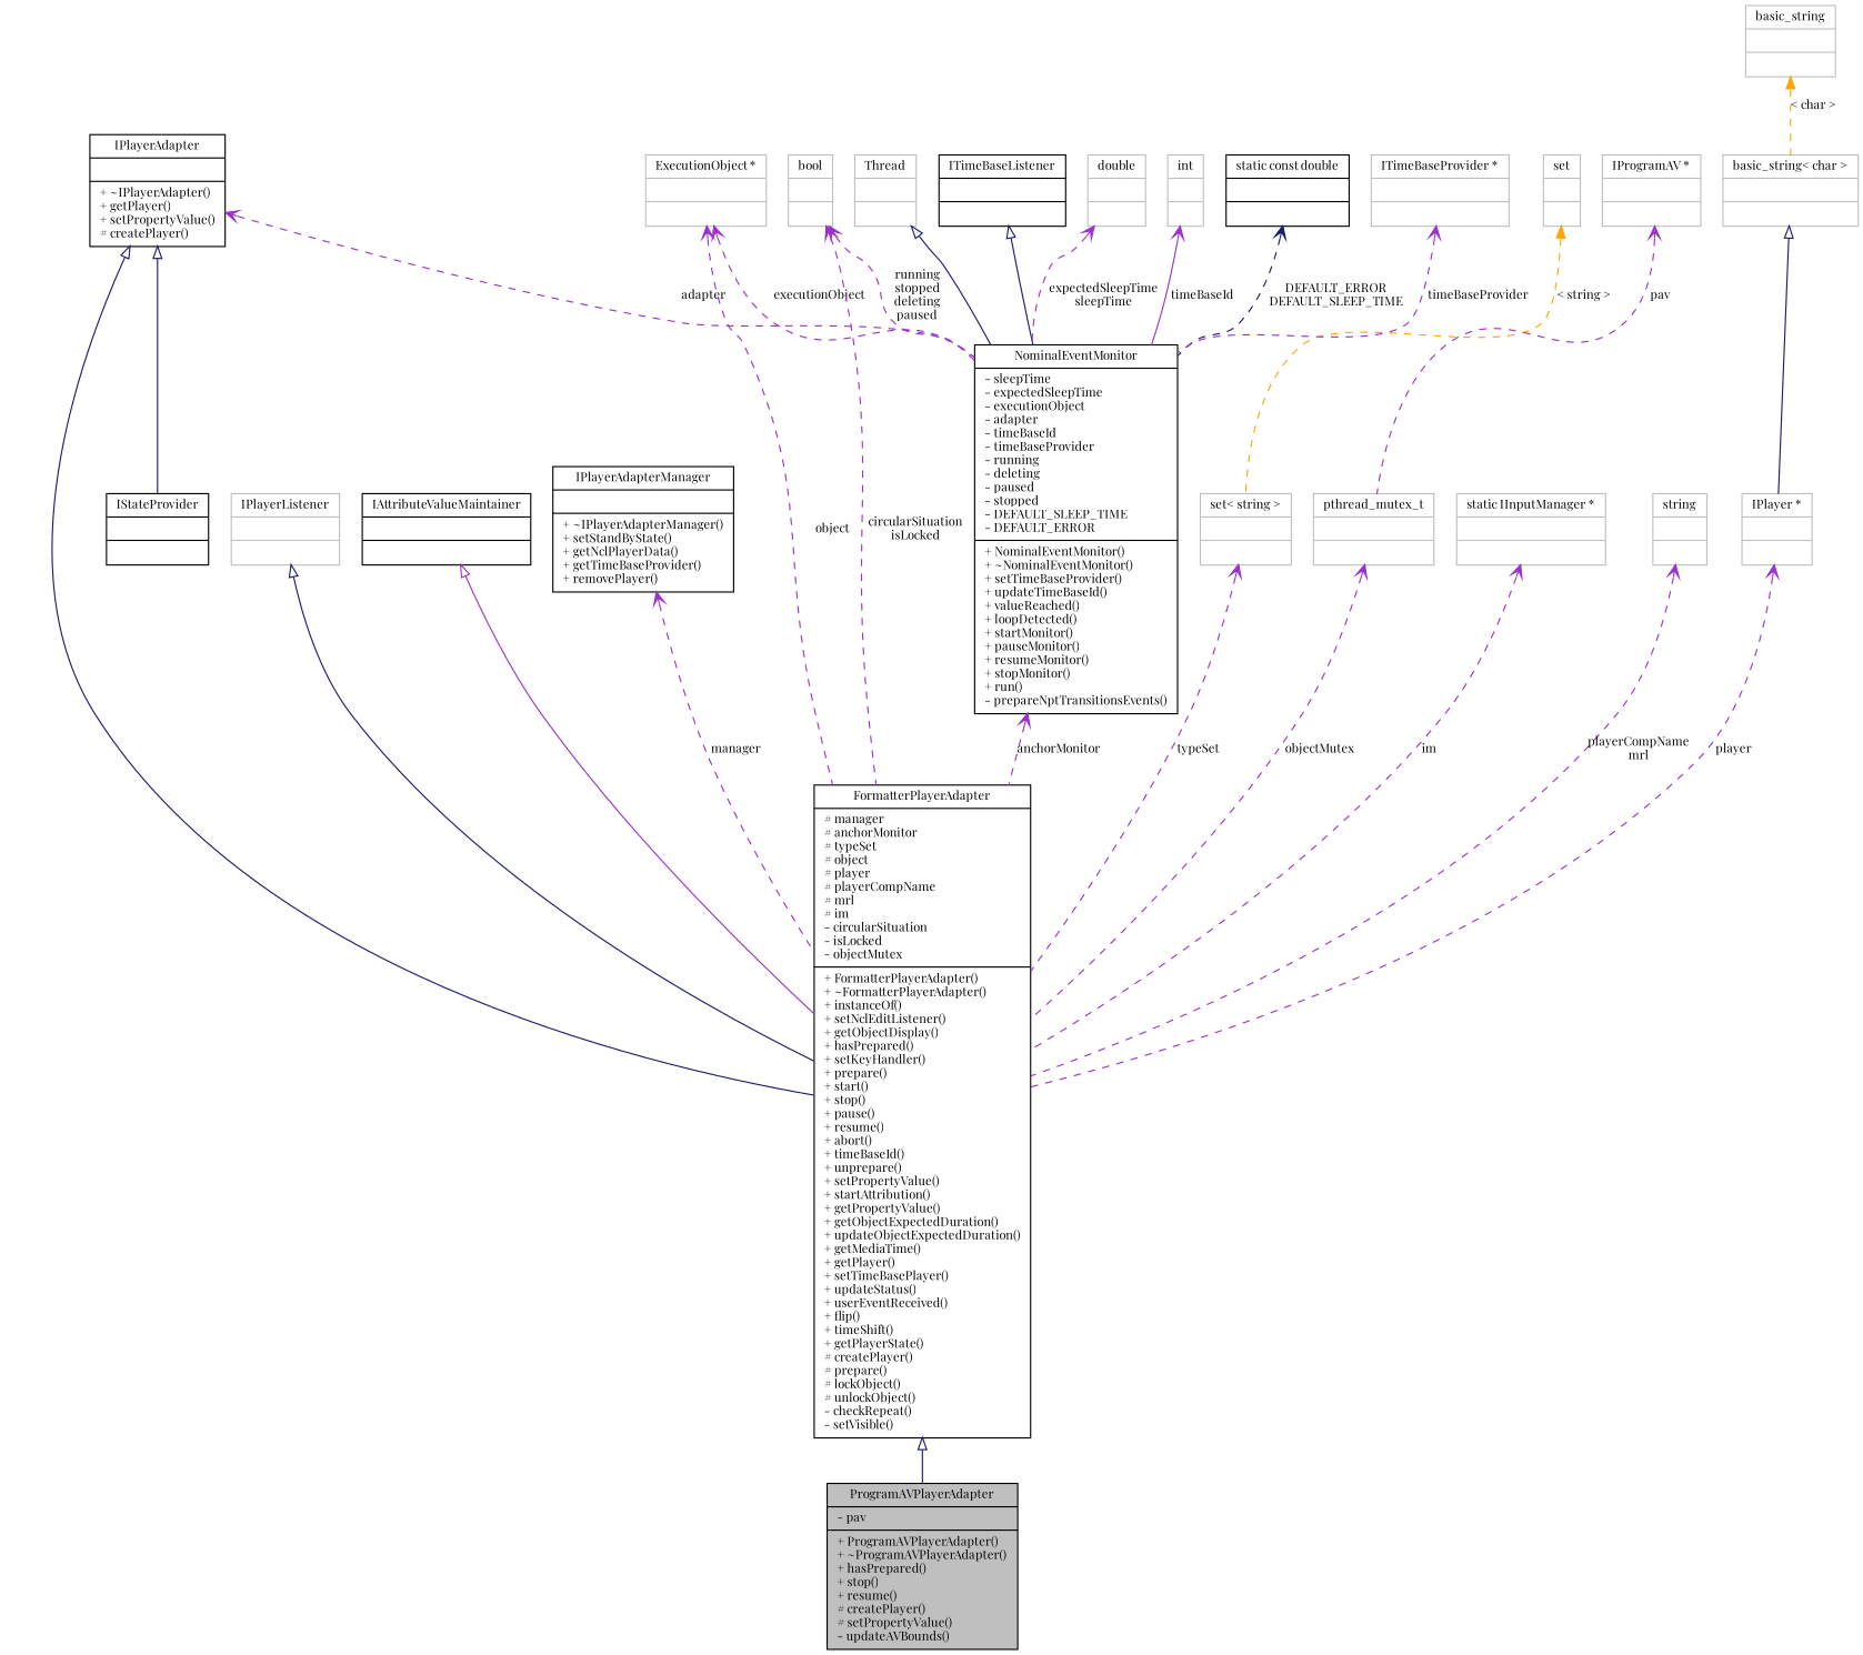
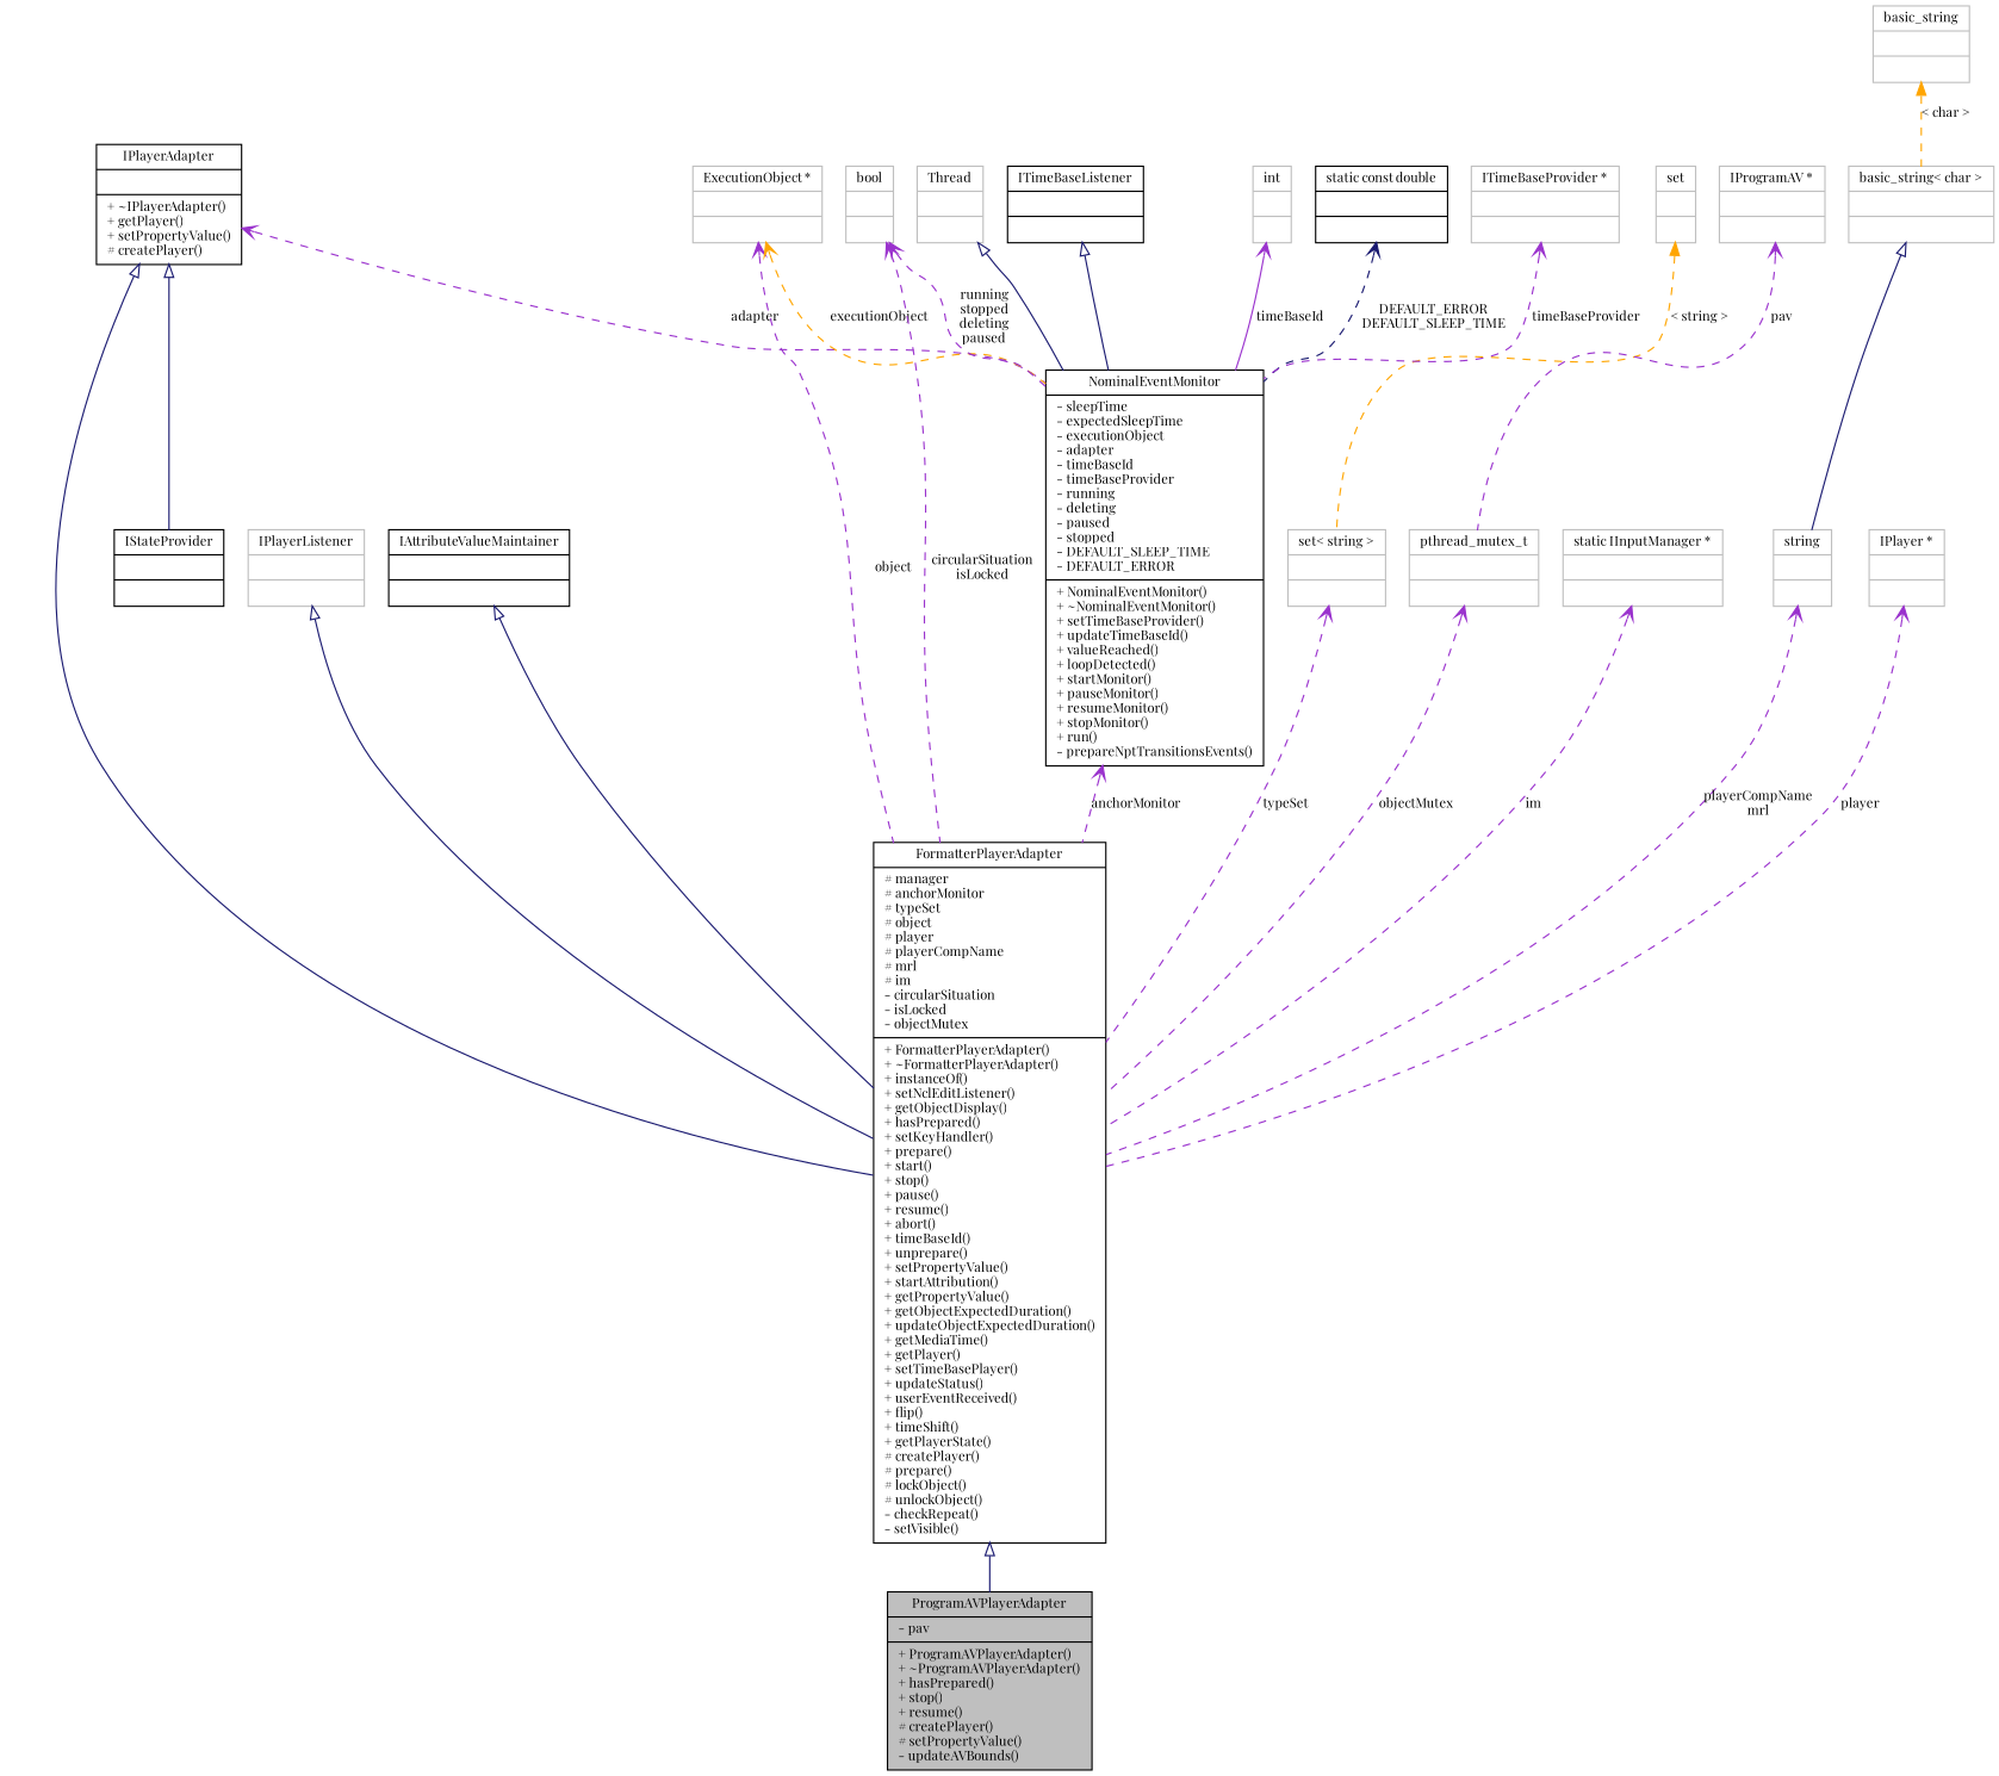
  digraph {
    fontname="Playfair Display"
    node [color=grey75 fillcolor=white fontname="Playfair Display" fontsize=10 shape=record style=filled]
    edge [arrowtail=open color=darkorchid3 dir=back fontname="Playfair Display" fontsize=10 labelfontname="FreeSans.ttf" labelfontsize=10 style=dashed]
    n1 [color=black fillcolor=grey75 fontcolor=black height=0.2 label="{ProgramAVPlayerAdapter\n|- pav\l|+ ProgramAVPlayerAdapter()\l+ ~ProgramAVPlayerAdapter()\l+ hasPrepared()\l+ stop()\l+ resume()\l# createPlayer()\l# setPropertyValue()\l- updateAVBounds()\l}" width=0.4]
    n2 [color=black height=0.2 label="{FormatterPlayerAdapter\n|# manager\l# anchorMonitor\l# typeSet\l# object\l# player\l# playerCompName\l# mrl\l# im\l- circularSituation\l- isLocked\l- objectMutex\l|+ FormatterPlayerAdapter()\l+ ~FormatterPlayerAdapter()\l+ instanceOf()\l+ setNclEditListener()\l+ getObjectDisplay()\l+ hasPrepared()\l+ setKeyHandler()\l+ prepare()\l+ start()\l+ stop()\l+ pause()\l+ resume()\l+ abort()\l+ timeBaseId()\l+ unprepare()\l+ setPropertyValue()\l+ startAttribution()\l+ getPropertyValue()\l+ getObjectExpectedDuration()\l+ updateObjectExpectedDuration()\l+ getMediaTime()\l+ getPlayer()\l+ setTimeBasePlayer()\l+ updateStatus()\l+ userEventReceived()\l+ flip()\l+ timeShift()\l+ getPlayerState()\l# createPlayer()\l# prepare()\l# lockObject()\l# unlockObject()\l- checkRepeat()\l- setVisible()\l}" width=0.4]
    n3 [color=black height=0.2 label="{IPlayerAdapter\n||+ ~IPlayerAdapter()\l+ getPlayer()\l+ setPropertyValue()\l# createPlayer()\l}" width=0.4]
    n4 [color=black height=0.2 label="{NominalEventMonitor\n|- sleepTime\l- expectedSleepTime\l- executionObject\l- adapter\l- timeBaseId\l- timeBaseProvider\l- running\l- deleting\l- paused\l- stopped\l- DEFAULT_SLEEP_TIME\l- DEFAULT_ERROR\l|+ NominalEventMonitor()\l+ ~NominalEventMonitor()\l+ setTimeBaseProvider()\l+ updateTimeBaseId()\l+ valueReached()\l+ loopDetected()\l+ startMonitor()\l+ pauseMonitor()\l+ resumeMonitor()\l+ stopMonitor()\l+ run()\l- prepareNptTransitionsEvents()\l}" width=0.4]
    n5 [color=black height=0.2 label="{IStateProvider\n||}" width=0.4]
    n6 [height=0.2 label="{IPlayerListener\n||}" width=0.4]
    n7 [color=black height=0.2 label="{IAttributeValueMaintainer\n||}" width=0.4]
-   n8 [color=black height=0.2 label="{IPlayerAdapterManager\n||+ ~IPlayerAdapterManager()\l+ setStandByState()\l+ getNclPlayerData()\l+ getTimeBaseProvider()\l+ removePlayer()\l}" width=0.4]
    n9 [height=0.2 label="{set\< string \>\n||}" width=0.4]
    n10 [height=0.2 label="{set\n||}" width=0.4]
    n11 [height=0.2 label="{pthread_mutex_t\n||}" width=0.4]
    n12 [height=0.2 label="{ExecutionObject *\n||}" width=0.4]
    n13 [height=0.2 label="{bool\n||}" width=0.4]
    n14 [height=0.2 label="{string\n||}" width=0.4]
    n15 [height=0.2 label="{basic_string\< char \>\n||}" width=0.4]
    n16 [height=0.2 label="{basic_string\n||}" width=0.4]
    n17 [height=0.2 label="{Thread\n||}" width=0.4]
    n18 [color=black height=0.2 label="{ITimeBaseListener\n||}" width=0.4]
-   n19 [height=0.2 label="{double\n||}" width=0.4]
    n20 [height=0.2 label="{int\n||}" width=0.4]
    n21 [color=black height=0.2 label="{static const double\n||}" width=0.4]
    n22 [height=0.2 label="{ITimeBaseProvider *\n||}" width=0.4]
    n23 [height=0.2 label="{static IInputManager *\n||}" width=0.4]
    n24 [height=0.2 label="{IPlayer *\n||}" width=0.4]
    n25 [height=0.2 label="{IProgramAV *\n||}" width=0.4]
    n2 -> n1 [arrowtail=empty color=midnightblue style=solid]
    n3 -> n2 [arrowtail=empty color=midnightblue style=solid]
    n3 -> n4 [label=adapter]
    n3 -> n5 [arrowtail=empty color=midnightblue style=solid]
    n4 -> n2 [label=anchorMonitor]
    n6 -> n2 [arrowtail=empty color=midnightblue style=solid]
-   n7 -> n2 [arrowtail=empty style=solid]
-   n8 -> n2 [label=manager]
+   n7 -> n2 [arrowtail=empty color=midnightblue style=solid]
    n9 -> n2 [label=typeSet]
    n10 -> n9 [color=orange label="\< string \>" arrowtail=""]
    n11 -> n2 [label=objectMutex]
    n12 -> n2 [label=object]
-   n12 -> n4 [label=executionObject]
+   n12 -> n4 [color=orange label=executionObject]
    n13 -> n2 [label="circularSituation\nisLocked"]
    n13 -> n4 [label="running\nstopped\ndeleting\npaused"]
    n14 -> n2 [label="playerCompName\nmrl"]
-   n15 -> n24 [arrowtail=empty color=midnightblue style=solid]
+   n15 -> n14 [arrowtail=empty color=midnightblue style=solid]
    n16 -> n15 [color=orange label="\< char \>" arrowtail=""]
    n17 -> n4 [arrowtail=empty color=midnightblue style=solid]
    n18 -> n4 [arrowtail=empty color=midnightblue style=solid]
-   n19 -> n4 [label="expectedSleepTime\nsleepTime"]
    n20 -> n4 [label=timeBaseId style=solid]
    n21 -> n4 [color=midnightblue label="DEFAULT_ERROR\nDEFAULT_SLEEP_TIME"]
    n22 -> n4 [label=timeBaseProvider]
    n23 -> n2 [label=im]
    n24 -> n2 [label=player]
    n25 -> n11 [label=pav]
  }
